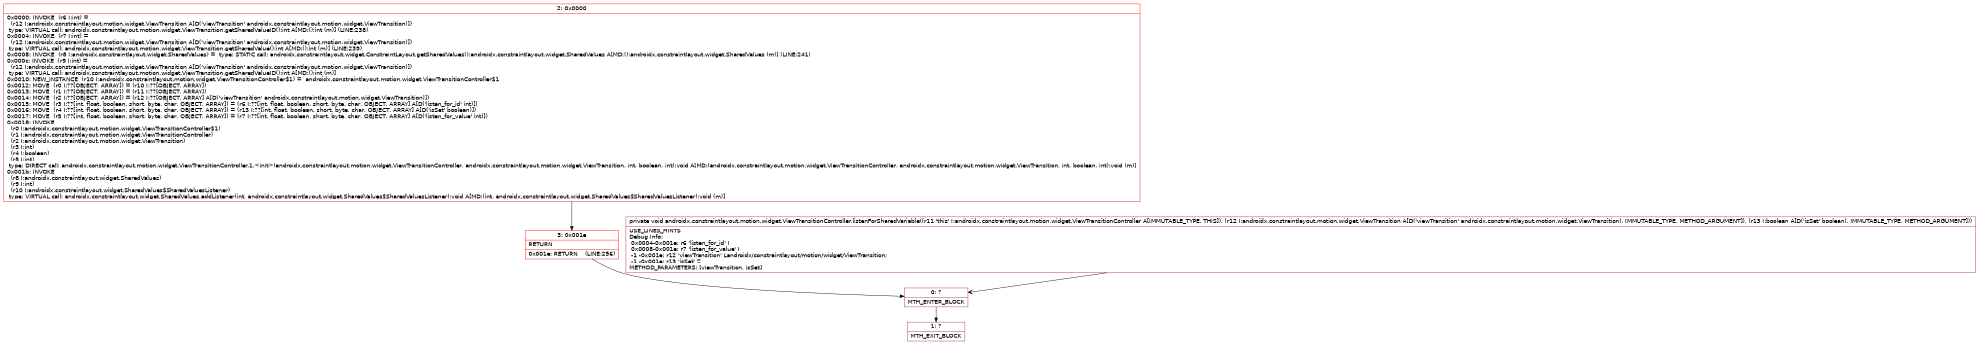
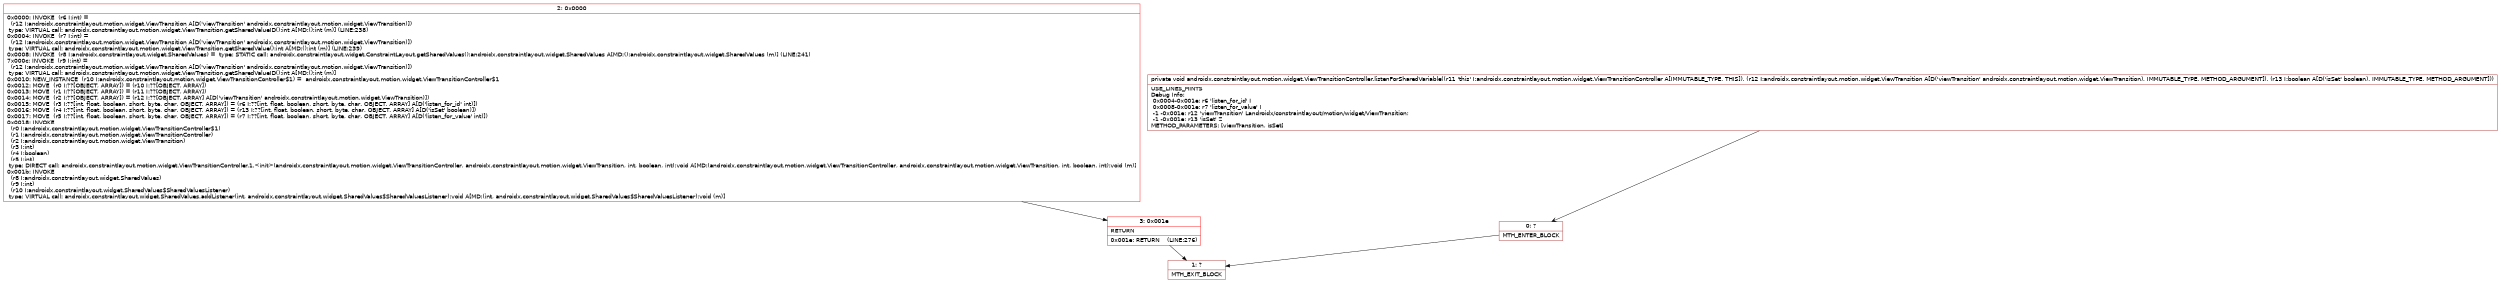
  digraph {
    fontname="DejaVu Sans"
    node [color=brown fontname="DejaVu Sans" shape=record]
    edge [arrowhead=normal fontname="DejaVu Sans"]
    n1 [label="{0\:\ ?|MTH_ENTER_BLOCK\l}"]
    n2 [label="{1\:\ ?|MTH_EXIT_BLOCK\l}"]
-   n3 [color=red label="{2\:\ 0x0000|0x0000: INVOKE  (r6 I:int) = \l  (r12 I:androidx.constraintlayout.motion.widget.ViewTransition A[D('viewTransition' androidx.constraintlayout.motion.widget.ViewTransition)])\l type: VIRTUAL call: androidx.constraintlayout.motion.widget.ViewTransition.getSharedValueID():int A[MD:():int (m)] (LINE:238)\l0x0004: INVOKE  (r7 I:int) = \l  (r12 I:androidx.constraintlayout.motion.widget.ViewTransition A[D('viewTransition' androidx.constraintlayout.motion.widget.ViewTransition)])\l type: VIRTUAL call: androidx.constraintlayout.motion.widget.ViewTransition.getSharedValue():int A[MD:():int (m)] (LINE:239)\l0x0008: INVOKE  (r8 I:androidx.constraintlayout.widget.SharedValues) =  type: STATIC call: androidx.constraintlayout.widget.ConstraintLayout.getSharedValues():androidx.constraintlayout.widget.SharedValues A[MD:():androidx.constraintlayout.widget.SharedValues (m)] (LINE:241)\l0x000c: INVOKE  (r9 I:int) = \l  (r12 I:androidx.constraintlayout.motion.widget.ViewTransition A[D('viewTransition' androidx.constraintlayout.motion.widget.ViewTransition)])\l type: VIRTUAL call: androidx.constraintlayout.motion.widget.ViewTransition.getSharedValueID():int A[MD:():int (m)]\l0x0010: NEW_INSTANCE  (r10 I:androidx.constraintlayout.motion.widget.ViewTransitionController$1) =  androidx.constraintlayout.motion.widget.ViewTransitionController$1 \l0x0012: MOVE  (r0 I:??[OBJECT, ARRAY]) = (r10 I:??[OBJECT, ARRAY]) \l0x0013: MOVE  (r1 I:??[OBJECT, ARRAY]) = (r11 I:??[OBJECT, ARRAY]) \l0x0014: MOVE  (r2 I:??[OBJECT, ARRAY]) = (r12 I:??[OBJECT, ARRAY] A[D('viewTransition' androidx.constraintlayout.motion.widget.ViewTransition)]) \l0x0015: MOVE  (r3 I:??[int, float, boolean, short, byte, char, OBJECT, ARRAY]) = (r6 I:??[int, float, boolean, short, byte, char, OBJECT, ARRAY] A[D('listen_for_id' int)]) \l0x0016: MOVE  (r4 I:??[int, float, boolean, short, byte, char, OBJECT, ARRAY]) = (r13 I:??[int, float, boolean, short, byte, char, OBJECT, ARRAY] A[D('isSet' boolean)]) \l0x0017: MOVE  (r5 I:??[int, float, boolean, short, byte, char, OBJECT, ARRAY]) = (r7 I:??[int, float, boolean, short, byte, char, OBJECT, ARRAY] A[D('listen_for_value' int)]) \l0x0018: INVOKE  \l  (r0 I:androidx.constraintlayout.motion.widget.ViewTransitionController$1)\l  (r1 I:androidx.constraintlayout.motion.widget.ViewTransitionController)\l  (r2 I:androidx.constraintlayout.motion.widget.ViewTransition)\l  (r3 I:int)\l  (r4 I:boolean)\l  (r5 I:int)\l type: DIRECT call: androidx.constraintlayout.motion.widget.ViewTransitionController.1.\<init\>(androidx.constraintlayout.motion.widget.ViewTransitionController, androidx.constraintlayout.motion.widget.ViewTransition, int, boolean, int):void A[MD:(androidx.constraintlayout.motion.widget.ViewTransitionController, androidx.constraintlayout.motion.widget.ViewTransition, int, boolean, int):void (m)]\l0x001b: INVOKE  \l  (r8 I:androidx.constraintlayout.widget.SharedValues)\l  (r9 I:int)\l  (r10 I:androidx.constraintlayout.widget.SharedValues$SharedValuesListener)\l type: VIRTUAL call: androidx.constraintlayout.widget.SharedValues.addListener(int, androidx.constraintlayout.widget.SharedValues$SharedValuesListener):void A[MD:(int, androidx.constraintlayout.widget.SharedValues$SharedValuesListener):void (m)]\l}"]
-   n4 [color=red label="{3\:\ 0x001e|RETURN\l|0x001e: RETURN    (LINE:256)\l}"]
+   n3 [color=red label="{2\:\ 0x0000|0x0000: INVOKE  (r6 I:int) = \l  (r12 I:androidx.constraintlayout.motion.widget.ViewTransition A[D('viewTransition' androidx.constraintlayout.motion.widget.ViewTransition)])\l type: VIRTUAL call: androidx.constraintlayout.motion.widget.ViewTransition.getSharedValueID():int A[MD:():int (m)] (LINE:238)\l0x0004: INVOKE  (r7 I:int) = \l  (r12 I:androidx.constraintlayout.motion.widget.ViewTransition A[D('viewTransition' androidx.constraintlayout.motion.widget.ViewTransition)])\l type: VIRTUAL call: androidx.constraintlayout.motion.widget.ViewTransition.getSharedValue():int A[MD:():int (m)] (LINE:239)\l0x0008: INVOKE  (r8 I:androidx.constraintlayout.widget.SharedValues) =  type: STATIC call: androidx.constraintlayout.widget.ConstraintLayout.getSharedValues():androidx.constraintlayout.widget.SharedValues A[MD:():androidx.constraintlayout.widget.SharedValues (m)] (LINE:241)\l7x000c: INVOKE  (r9 I:int) = \l  (r12 I:androidx.constraintlayout.motion.widget.ViewTransition A[D('viewTransition' androidx.constraintlayout.motion.widget.ViewTransition)])\l type: VIRTUAL call: androidx.constraintlayout.motion.widget.ViewTransition.getSharedValueID():int A[MD:():int (m)]\l0x0010: NEW_INSTANCE  (r10 I:androidx.constraintlayout.motion.widget.ViewTransitionController$1) =  androidx.constraintlayout.motion.widget.ViewTransitionController$1 \l0x0012: MOVE  (r0 I:??[OBJECT, ARRAY]) = (r10 I:??[OBJECT, ARRAY]) \l0x0013: MOVE  (r1 I:??[OBJECT, ARRAY]) = (r11 I:??[OBJECT, ARRAY]) \l0x0014: MOVE  (r2 I:??[OBJECT, ARRAY]) = (r12 I:??[OBJECT, ARRAY] A[D('viewTransition' androidx.constraintlayout.motion.widget.ViewTransition)]) \l0x0015: MOVE  (r3 I:??[int, float, boolean, short, byte, char, OBJECT, ARRAY]) = (r6 I:??[int, float, boolean, short, byte, char, OBJECT, ARRAY] A[D('listen_for_id' int)]) \l0x0016: MOVE  (r4 I:??[int, float, boolean, short, byte, char, OBJECT, ARRAY]) = (r13 I:??[int, float, boolean, short, byte, char, OBJECT, ARRAY] A[D('isSet' boolean)]) \l0x0017: MOVE  (r5 I:??[int, float, boolean, short, byte, char, OBJECT, ARRAY]) = (r7 I:??[int, float, boolean, short, byte, char, OBJECT, ARRAY] A[D('listen_for_value' int)]) \l0x0018: INVOKE  \l  (r0 I:androidx.constraintlayout.motion.widget.ViewTransitionController$1)\l  (r1 I:androidx.constraintlayout.motion.widget.ViewTransitionController)\l  (r2 I:androidx.constraintlayout.motion.widget.ViewTransition)\l  (r3 I:int)\l  (r4 I:boolean)\l  (r5 I:int)\l type: DIRECT call: androidx.constraintlayout.motion.widget.ViewTransitionController.1.\<init\>(androidx.constraintlayout.motion.widget.ViewTransitionController, androidx.constraintlayout.motion.widget.ViewTransition, int, boolean, int):void A[MD:(androidx.constraintlayout.motion.widget.ViewTransitionController, androidx.constraintlayout.motion.widget.ViewTransition, int, boolean, int):void (m)]\l0x001b: INVOKE  \l  (r8 I:androidx.constraintlayout.widget.SharedValues)\l  (r9 I:int)\l  (r10 I:androidx.constraintlayout.widget.SharedValues$SharedValuesListener)\l type: VIRTUAL call: androidx.constraintlayout.widget.SharedValues.addListener(int, androidx.constraintlayout.widget.SharedValues$SharedValuesListener):void A[MD:(int, androidx.constraintlayout.widget.SharedValues$SharedValuesListener):void (m)]\l}"]
+   n4 [color=red label="{3\:\ 0x001e|RETURN\l|0x001e: RETURN    (LINE:276)\l}"]
    n5 [label="{private void androidx.constraintlayout.motion.widget.ViewTransitionController.listenForSharedVariable((r11 'this' I:androidx.constraintlayout.motion.widget.ViewTransitionController A[IMMUTABLE_TYPE, THIS]), (r12 I:androidx.constraintlayout.motion.widget.ViewTransition A[D('viewTransition' androidx.constraintlayout.motion.widget.ViewTransition), IMMUTABLE_TYPE, METHOD_ARGUMENT]), (r13 I:boolean A[D('isSet' boolean), IMMUTABLE_TYPE, METHOD_ARGUMENT]))  | USE_LINES_HINTS\lDebug Info:\l  0x0004\-0x001e: r6 'listen_for_id' I\l  0x0008\-0x001e: r7 'listen_for_value' I\l  \-1 \-0x001e: r12 'viewTransition' Landroidx\/constraintlayout\/motion\/widget\/ViewTransition;\l  \-1 \-0x001e: r13 'isSet' Z\lMETHOD_PARAMETERS: [viewTransition, isSet]\l}"]
    n1 -> n2
    n3 -> n4
-   n4 -> n1
+   n4 -> n2
    n5 -> n1 [arrowhead=vee]
  }
